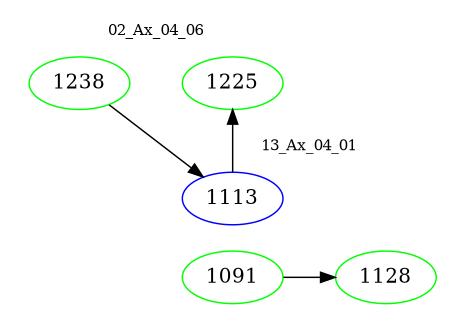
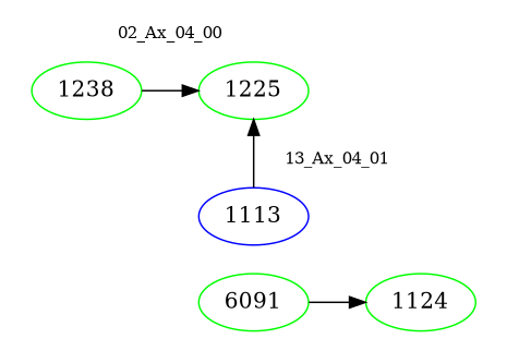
  digraph {
    rankdir=LR
    node [color=green]
    edge [color=black]
    n1 [color=blue label=1113]
-   n2 [label=1091]
-   n3 [label=1128]
+   n2 [label=6091]
+   n3 [label=1124]
    n4 [label=1238]
    n5 [label=1225]
    subgraph cluster_1 {
      color=white
      fontsize=10
      label="13_Ax_04_01"
      n1
      n2
      n3
    }
    subgraph cluster_2 {
      color=white
      fontsize=10
-     label="02_Ax_04_06"
+     label="02_Ax_04_00"
      n4
      n5
    }
    n1 -> n5
    n2 -> n3
-   n4 -> n1
+   n4 -> n5
  }
